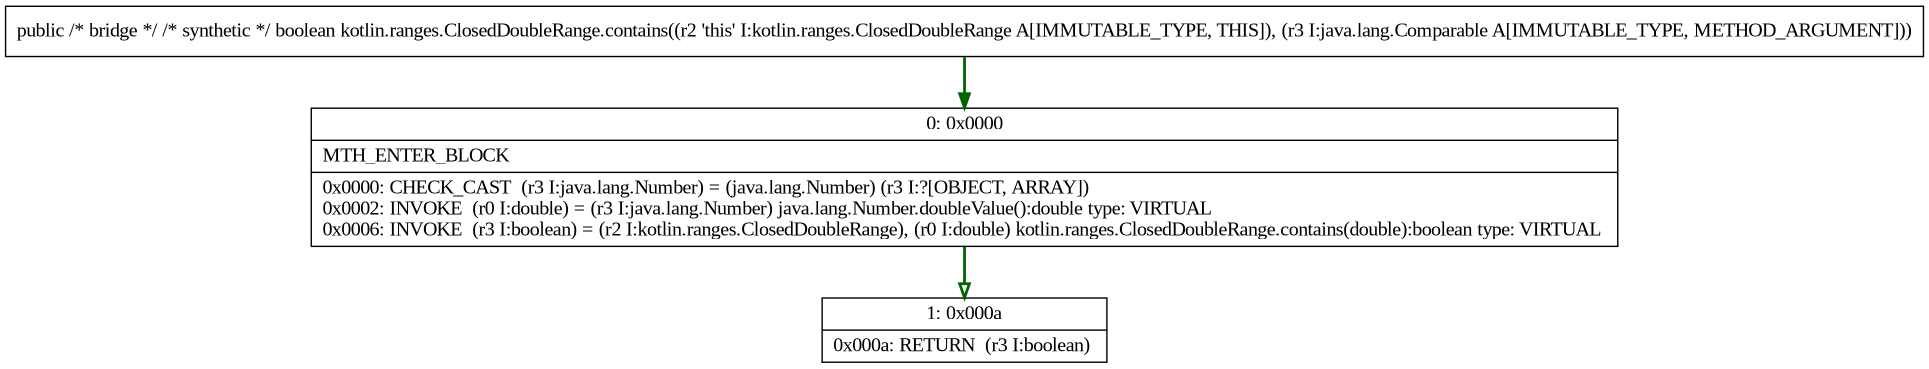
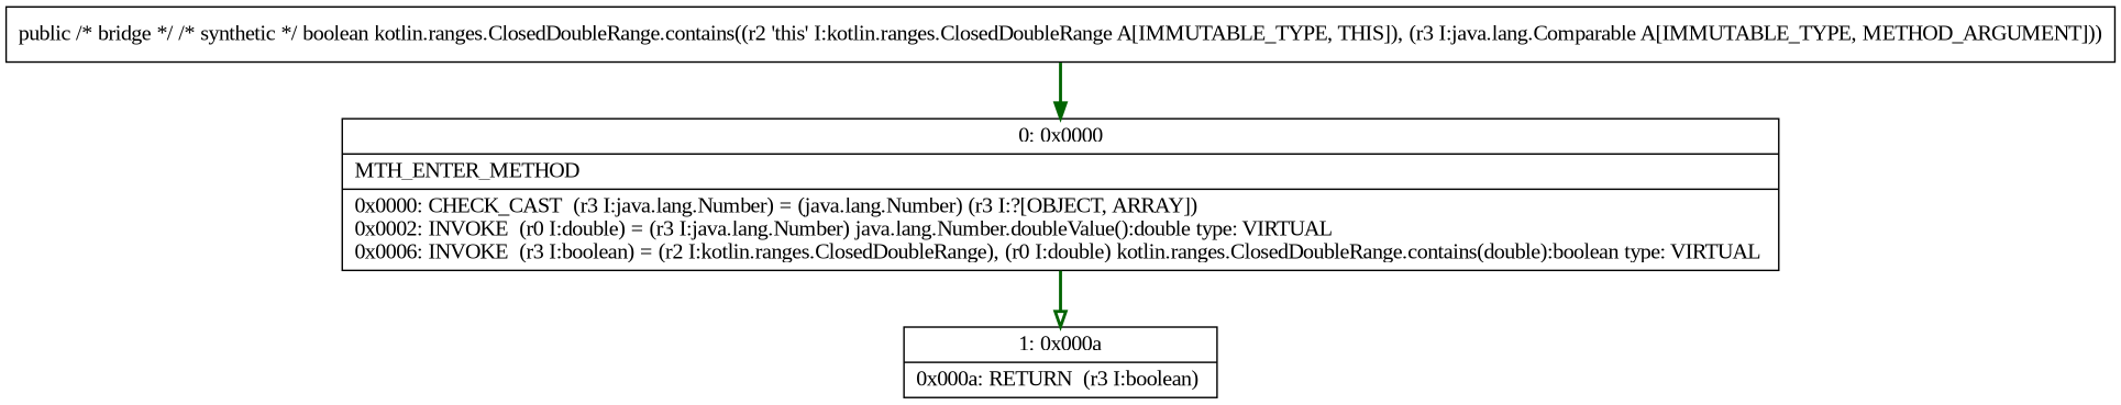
  digraph {
    fontname="Liberation Serif"
    node [shape=record fontname="Liberation Serif"]
    edge [color=darkgreen style=bold fontname="Liberation Serif"]
-   n1 [label="{0\:\ 0x0000|MTH_ENTER_BLOCK\l|0x0000: CHECK_CAST  (r3 I:java.lang.Number) = (java.lang.Number) (r3 I:?[OBJECT, ARRAY]) \l0x0002: INVOKE  (r0 I:double) = (r3 I:java.lang.Number) java.lang.Number.doubleValue():double type: VIRTUAL \l0x0006: INVOKE  (r3 I:boolean) = (r2 I:kotlin.ranges.ClosedDoubleRange), (r0 I:double) kotlin.ranges.ClosedDoubleRange.contains(double):boolean type: VIRTUAL \l}"]
+   n1 [label="{0\:\ 0x0000|MTH_ENTER_METHOD\l|0x0000: CHECK_CAST  (r3 I:java.lang.Number) = (java.lang.Number) (r3 I:?[OBJECT, ARRAY]) \l0x0002: INVOKE  (r0 I:double) = (r3 I:java.lang.Number) java.lang.Number.doubleValue():double type: VIRTUAL \l0x0006: INVOKE  (r3 I:boolean) = (r2 I:kotlin.ranges.ClosedDoubleRange), (r0 I:double) kotlin.ranges.ClosedDoubleRange.contains(double):boolean type: VIRTUAL \l}"]
    n2 [label="{1\:\ 0x000a|0x000a: RETURN  (r3 I:boolean) \l}"]
    n3 [label="{public \/* bridge *\/ \/* synthetic *\/ boolean kotlin.ranges.ClosedDoubleRange.contains((r2 'this' I:kotlin.ranges.ClosedDoubleRange A[IMMUTABLE_TYPE, THIS]), (r3 I:java.lang.Comparable A[IMMUTABLE_TYPE, METHOD_ARGUMENT])) }"]
    n1 -> n2 [arrowhead=onormal]
    n3 -> n1 [arrowhead=normal]
  }
